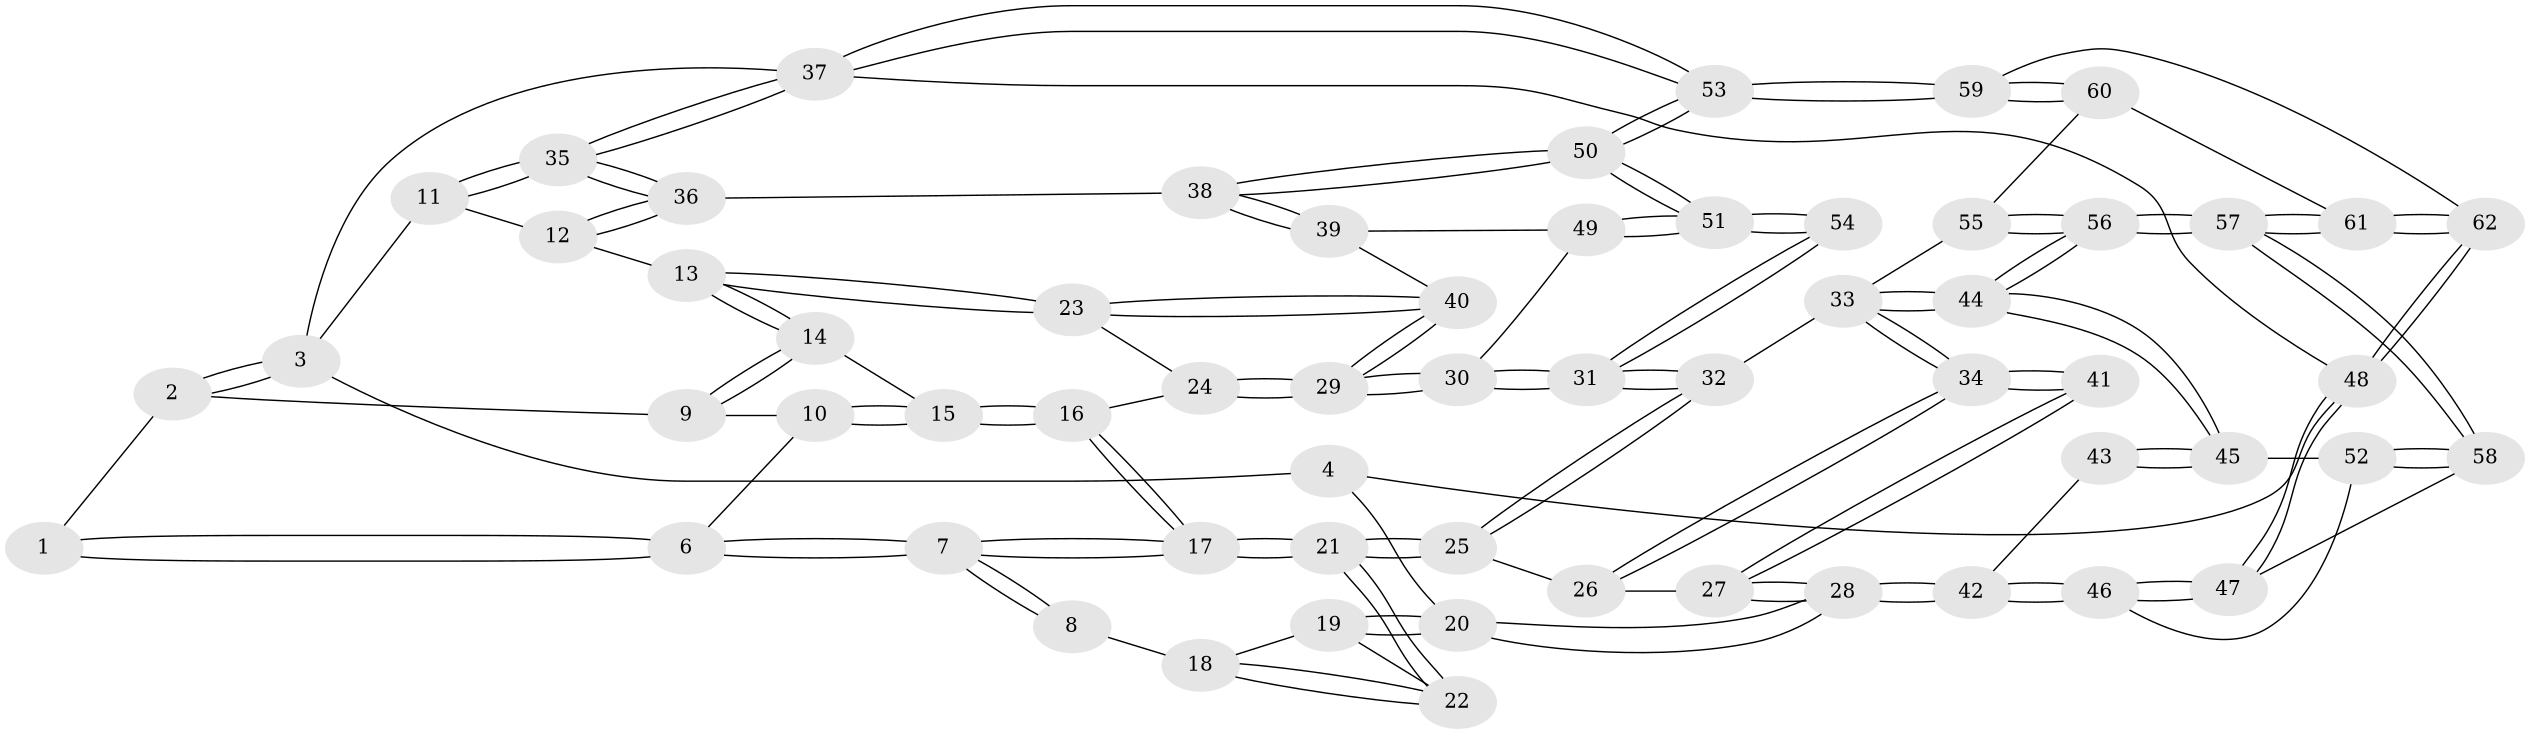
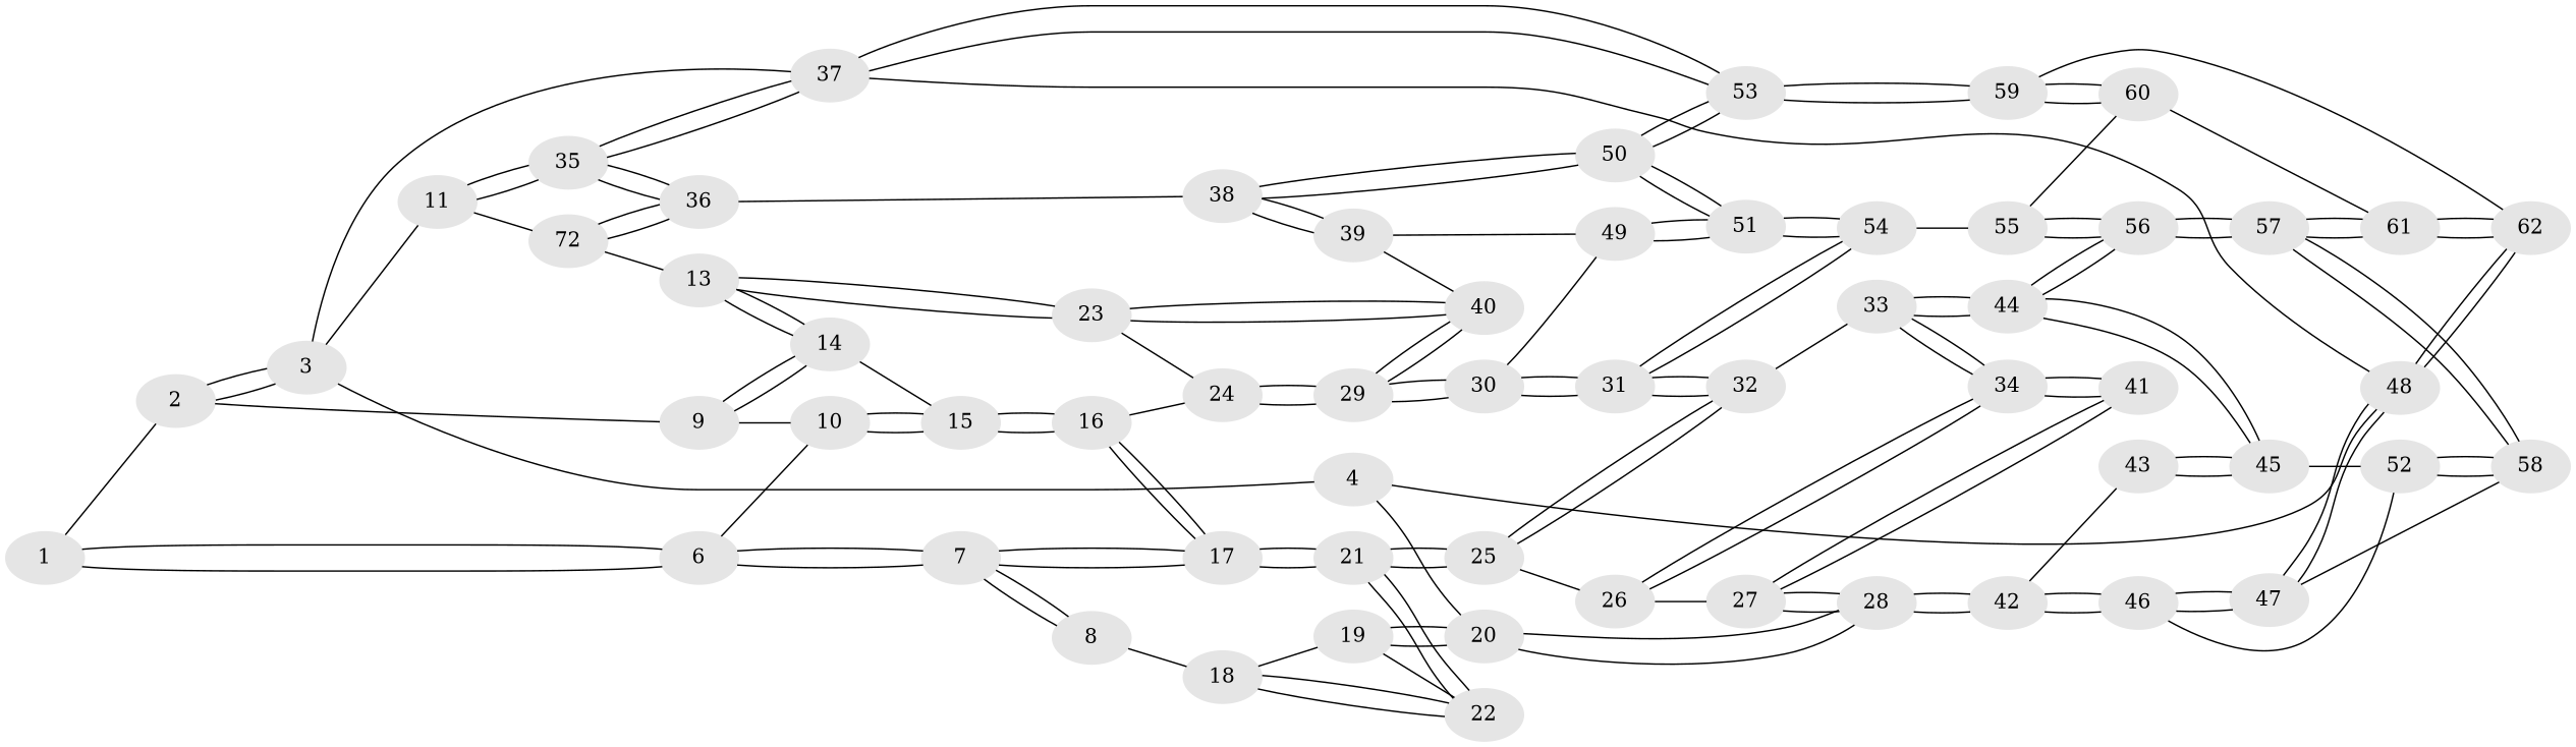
  graph {
    rankdir=LR
    node [color=gray90 style=filled]
    1
    2
    6
    3
    9
    7
    10
    4
    11
    37
    14
    20
    48
-   12
+   12 [label=72]
    35
    53
    28
    62
    8
    18
    17
    15
    21
    19
    22
    16
    13
    36
    23
    38
    24
    40
    29
    25
    42
    26
    32
    30
    27
    34
    33
    41
    43
    46
    31
    49
    54
    51
    55
    44
    45
    56
    39
    50
    59
    52
    47
    57
    58
    60
    61
    1 -- 2
    1 -- 6
    1 -- 6
    2 -- 3
    2 -- 3
    2 -- 9
    6 -- 7
    6 -- 7
    6 -- 10
    3 -- 4
    3 -- 11
    3 -- 37
    9 -- 10
    9 -- 14
    9 -- 14
    7 -- 8
    7 -- 8
    7 -- 17
    7 -- 17
    10 -- 15
    10 -- 15
    4 -- 20
    4 -- 48
    11 -- 12
    11 -- 35
    11 -- 35
    37 -- 48
    37 -- 53
    37 -- 53
    14 -- 15
    20 -- 28
    20 -- 28
    48 -- 62
    48 -- 62
    12 -- 13
    12 -- 36
    12 -- 36
    35 -- 37
    35 -- 37
    35 -- 36
    35 -- 36
    53 -- 59
    53 -- 59
    28 -- 42
    28 -- 42
    8 -- 18
    18 -- 19
    18 -- 22
    18 -- 22
    17 -- 21
    17 -- 21
    15 -- 16
    15 -- 16
    21 -- 22
    21 -- 22
    21 -- 25
    21 -- 25
    19 -- 20
    19 -- 20
    19 -- 22
    16 -- 17
    16 -- 17
    16 -- 24
    13 -- 14
    13 -- 14
    13 -- 23
    13 -- 23
    36 -- 38
    23 -- 24
    23 -- 40
    23 -- 40
    38 -- 39
    38 -- 39
    38 -- 50
    38 -- 50
    24 -- 29
    24 -- 29
    29 -- 40
    29 -- 40
    29 -- 30
    29 -- 30
    25 -- 26
    25 -- 32
    25 -- 32
    42 -- 43
    42 -- 46
    42 -- 46
    26 -- 27
    26 -- 34
    26 -- 34
    32 -- 33
    30 -- 31
    30 -- 31
    30 -- 49
    27 -- 28
    27 -- 28
    27 -- 41
    27 -- 41
    34 -- 41
    34 -- 41
    33 -- 34
    33 -- 34
    33 -- 44
    33 -- 44
    43 -- 45
    43 -- 45
    46 -- 52
    46 -- 47
    46 -- 47
    31 -- 32
    31 -- 32
    31 -- 54
    31 -- 54
    49 -- 51
    49 -- 51
-   33 -- 55
+   54 -- 55
    51 -- 54
    51 -- 54
    55 -- 56
    55 -- 56
    55 -- 60
    44 -- 45
    44 -- 45
    44 -- 56
    44 -- 56
    45 -- 52
    56 -- 57
    56 -- 57
    39 -- 40
    39 -- 49
    50 -- 53
    50 -- 53
    50 -- 51
    50 -- 51
    59 -- 62
    59 -- 60
    59 -- 60
    52 -- 58
    52 -- 58
    47 -- 48
    47 -- 48
    47 -- 58
    57 -- 58
    57 -- 58
    57 -- 61
    57 -- 61
    60 -- 61
    61 -- 62
    61 -- 62
  }
